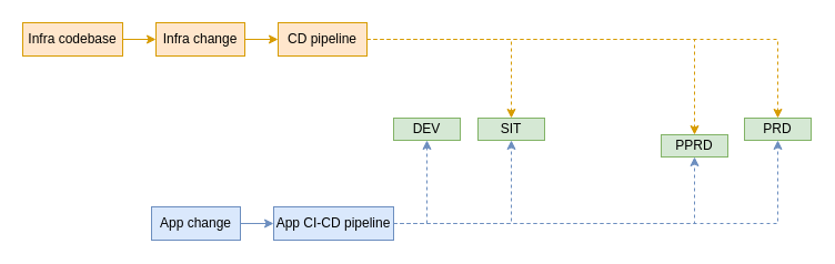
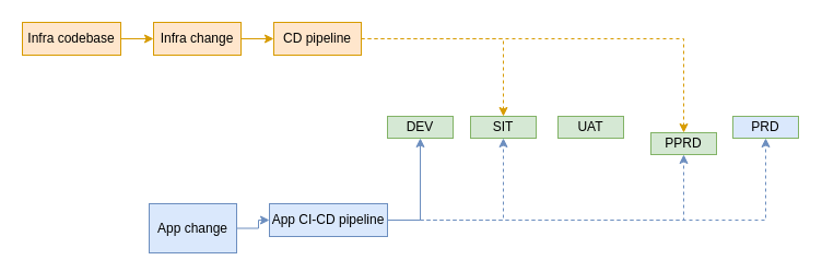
  <mxCell id="0" />
  <mxCell id="1" parent="0" />
  <mxCell id="2" value="" style="edgeStyle=orthogonalEdgeStyle;rounded=0;orthogonalLoop=1;jettySize=auto;html=1;fillColor=#ffe6cc;strokeColor=#d79b00;" edge="1" parent="1" source="3" target="5"><mxGeometry relative="1" as="geometry" /></mxCell>
  <mxCell id="3" value="Infra codebase" style="rounded=0;whiteSpace=wrap;html=1;fillColor=#ffe6cc;strokeColor=#d79b00;" vertex="1" parent="1"><mxGeometry x="20" y="20" width="90" height="30" as="geometry" /></mxCell>
  <mxCell id="4" value="" style="edgeStyle=orthogonalEdgeStyle;rounded=0;orthogonalLoop=1;jettySize=auto;html=1;fillColor=#ffe6cc;strokeColor=#d79b00;" edge="1" parent="1" source="5" target="7"><mxGeometry relative="1" as="geometry" /></mxCell>
  <mxCell id="5" value="Infra change" style="rounded=0;whiteSpace=wrap;html=1;fillColor=#ffe6cc;strokeColor=#d79b00;" vertex="1" parent="1"><mxGeometry x="140" y="20" width="80" height="30" as="geometry" /></mxCell>
  <mxCell id="6" value="" style="edgeStyle=orthogonalEdgeStyle;rounded=0;orthogonalLoop=1;jettySize=auto;html=1;fillColor=#ffe6cc;strokeColor=#d79b00;entryX=0.5;entryY=0;entryDx=0;entryDy=0;dashed=1;" edge="1" parent="1" source="7" target="12"><mxGeometry relative="1" as="geometry"><mxPoint x="460" y="158" as="targetPoint" /></mxGeometry></mxCell>
  <mxCell id="7" value="CD pipeline" style="rounded=0;whiteSpace=wrap;html=1;fillColor=#ffe6cc;strokeColor=#d79b00;" vertex="1" parent="1"><mxGeometry x="250" y="20" width="80" height="30" as="geometry" /></mxCell>
  <mxCell id="8" value="" style="edgeStyle=orthogonalEdgeStyle;rounded=0;orthogonalLoop=1;jettySize=auto;html=1;exitX=1;exitY=0.5;exitDx=0;exitDy=0;entryX=0.5;entryY=0;entryDx=0;entryDy=0;fillColor=#ffe6cc;strokeColor=#d79b00;dashed=1;" edge="1" parent="1" source="7" target="17"><mxGeometry relative="1" as="geometry"><mxPoint x="340" y="53" as="sourcePoint" /><mxPoint x="300" y="88" as="targetPoint" /></mxGeometry></mxCell>
- <mxCell id="9" value="PRD" style="rounded=0;whiteSpace=wrap;html=1;fillColor=#d5e8d4;strokeColor=#82b366;" vertex="1" parent="1"><mxGeometry x="670" y="106" width="60" height="20" as="geometry" /></mxCell>
- <mxCell id="10" value="" style="edgeStyle=orthogonalEdgeStyle;rounded=0;orthogonalLoop=1;jettySize=auto;html=1;exitX=1;exitY=0.5;exitDx=0;exitDy=0;entryX=0.5;entryY=0;entryDx=0;entryDy=0;fillColor=#ffe6cc;strokeColor=#d79b00;dashed=1;" edge="1" parent="1" source="7" target="9"><mxGeometry relative="1" as="geometry"><mxPoint x="340" y="53" as="sourcePoint" /><mxPoint x="310" y="-2" as="targetPoint" /></mxGeometry></mxCell>
+ <mxCell id="9" value="PRD" style="rounded=0;whiteSpace=wrap;html=1;fillColor=#dae8fc;strokeColor=#82b366;" vertex="1" parent="1"><mxGeometry x="670" y="106" width="60" height="20" as="geometry" /></mxCell>
  <mxCell id="11" value="DEV" style="rounded=0;whiteSpace=wrap;html=1;fillColor=#d5e8d4;strokeColor=#82b366;" vertex="1" parent="1"><mxGeometry x="354" y="106" width="60" height="20" as="geometry" /></mxCell>
  <mxCell id="12" value="SIT" style="rounded=0;whiteSpace=wrap;html=1;fillColor=#d5e8d4;strokeColor=#82b366;" vertex="1" parent="1"><mxGeometry x="430" y="106" width="60" height="20" as="geometry" /></mxCell>
  <mxCell id="13" value="" style="edgeStyle=orthogonalEdgeStyle;rounded=0;orthogonalLoop=1;jettySize=auto;html=1;fillColor=#dae8fc;strokeColor=#6c8ebf;" edge="1" parent="1" source="14" target="15"><mxGeometry relative="1" as="geometry" /></mxCell>
- <mxCell id="14" value="App change" style="rounded=0;whiteSpace=wrap;html=1;fillColor=#dae8fc;strokeColor=#6c8ebf;" vertex="1" parent="1"><mxGeometry x="136" y="186" width="80" height="30" as="geometry" /></mxCell>
+ <mxCell id="14" value="App change" style="rounded=0;whiteSpace=wrap;html=1;fillColor=#dae8fc;strokeColor=#6c8ebf;" vertex="1" parent="1"><mxGeometry x="136" y="186" width="80" height="45" as="geometry" /></mxCell>
  <mxCell id="15" value="App CI-CD pipeline" style="rounded=0;whiteSpace=wrap;html=1;fillColor=#dae8fc;strokeColor=#6c8ebf;" vertex="1" parent="1"><mxGeometry x="246" y="186" width="108" height="30" as="geometry" /></mxCell>
+ <mxCell id="16" value="UAT" style="rounded=0;whiteSpace=wrap;html=1;fillColor=#d5e8d4;strokeColor=#82b366;" vertex="1" parent="1"><mxGeometry x="510" y="106" width="60" height="20" as="geometry" /></mxCell>
  <mxCell id="17" value="PPRD" style="rounded=0;whiteSpace=wrap;html=1;fillColor=#d5e8d4;strokeColor=#82b366;" vertex="1" parent="1"><mxGeometry x="595" y="121" width="60" height="20" as="geometry" /></mxCell>
  <mxCell id="18" value="" style="edgeStyle=orthogonalEdgeStyle;rounded=0;orthogonalLoop=1;jettySize=auto;html=1;exitX=1;exitY=0.5;exitDx=0;exitDy=0;entryX=0.5;entryY=1;entryDx=0;entryDy=0;fillColor=#dae8fc;strokeColor=#6c8ebf;dashed=1;" edge="1" parent="1" source="15" target="12"><mxGeometry relative="1" as="geometry"><mxPoint x="364" y="203" as="sourcePoint" /><mxPoint x="394" y="136" as="targetPoint" /></mxGeometry></mxCell>
  <mxCell id="19" value="" style="edgeStyle=orthogonalEdgeStyle;rounded=0;orthogonalLoop=1;jettySize=auto;html=1;exitX=1;exitY=0.5;exitDx=0;exitDy=0;entryX=0.5;entryY=1;entryDx=0;entryDy=0;fillColor=#dae8fc;strokeColor=#6c8ebf;dashed=1;" edge="1" parent="1" source="15" target="17"><mxGeometry relative="1" as="geometry"><mxPoint x="374" y="213" as="sourcePoint" /><mxPoint x="480" y="146" as="targetPoint" /></mxGeometry></mxCell>
  <mxCell id="20" value="" style="edgeStyle=orthogonalEdgeStyle;rounded=0;orthogonalLoop=1;jettySize=auto;html=1;exitX=1;exitY=0.5;exitDx=0;exitDy=0;entryX=0.5;entryY=1;entryDx=0;entryDy=0;fillColor=#dae8fc;strokeColor=#6c8ebf;dashed=1;" edge="1" parent="1" source="15" target="9"><mxGeometry relative="1" as="geometry"><mxPoint x="384" y="223" as="sourcePoint" /><mxPoint x="490" y="156" as="targetPoint" /></mxGeometry></mxCell>
- <mxCell id="21" value="" style="edgeStyle=orthogonalEdgeStyle;rounded=0;orthogonalLoop=1;jettySize=auto;html=1;exitX=1;exitY=0.5;exitDx=0;exitDy=0;entryX=0.5;entryY=1;entryDx=0;entryDy=0;fillColor=#dae8fc;strokeColor=#6c8ebf;dashed=1;" edge="1" parent="1" source="15" target="11"><mxGeometry relative="1" as="geometry"><mxPoint x="364" y="203" as="sourcePoint" /><mxPoint x="470" y="136" as="targetPoint" /></mxGeometry></mxCell>
+ <mxCell id="21" value="" style="edgeStyle=orthogonalEdgeStyle;rounded=0;orthogonalLoop=1;jettySize=auto;html=1;exitX=1;exitY=0.5;exitDx=0;exitDy=0;entryX=0.5;entryY=1;entryDx=0;entryDy=0;fillColor=#dae8fc;strokeColor=#6c8ebf;dashed=0;" edge="1" parent="1" source="15" target="11"><mxGeometry relative="1" as="geometry"><mxPoint x="364" y="203" as="sourcePoint" /><mxPoint x="470" y="136" as="targetPoint" /></mxGeometry></mxCell>
